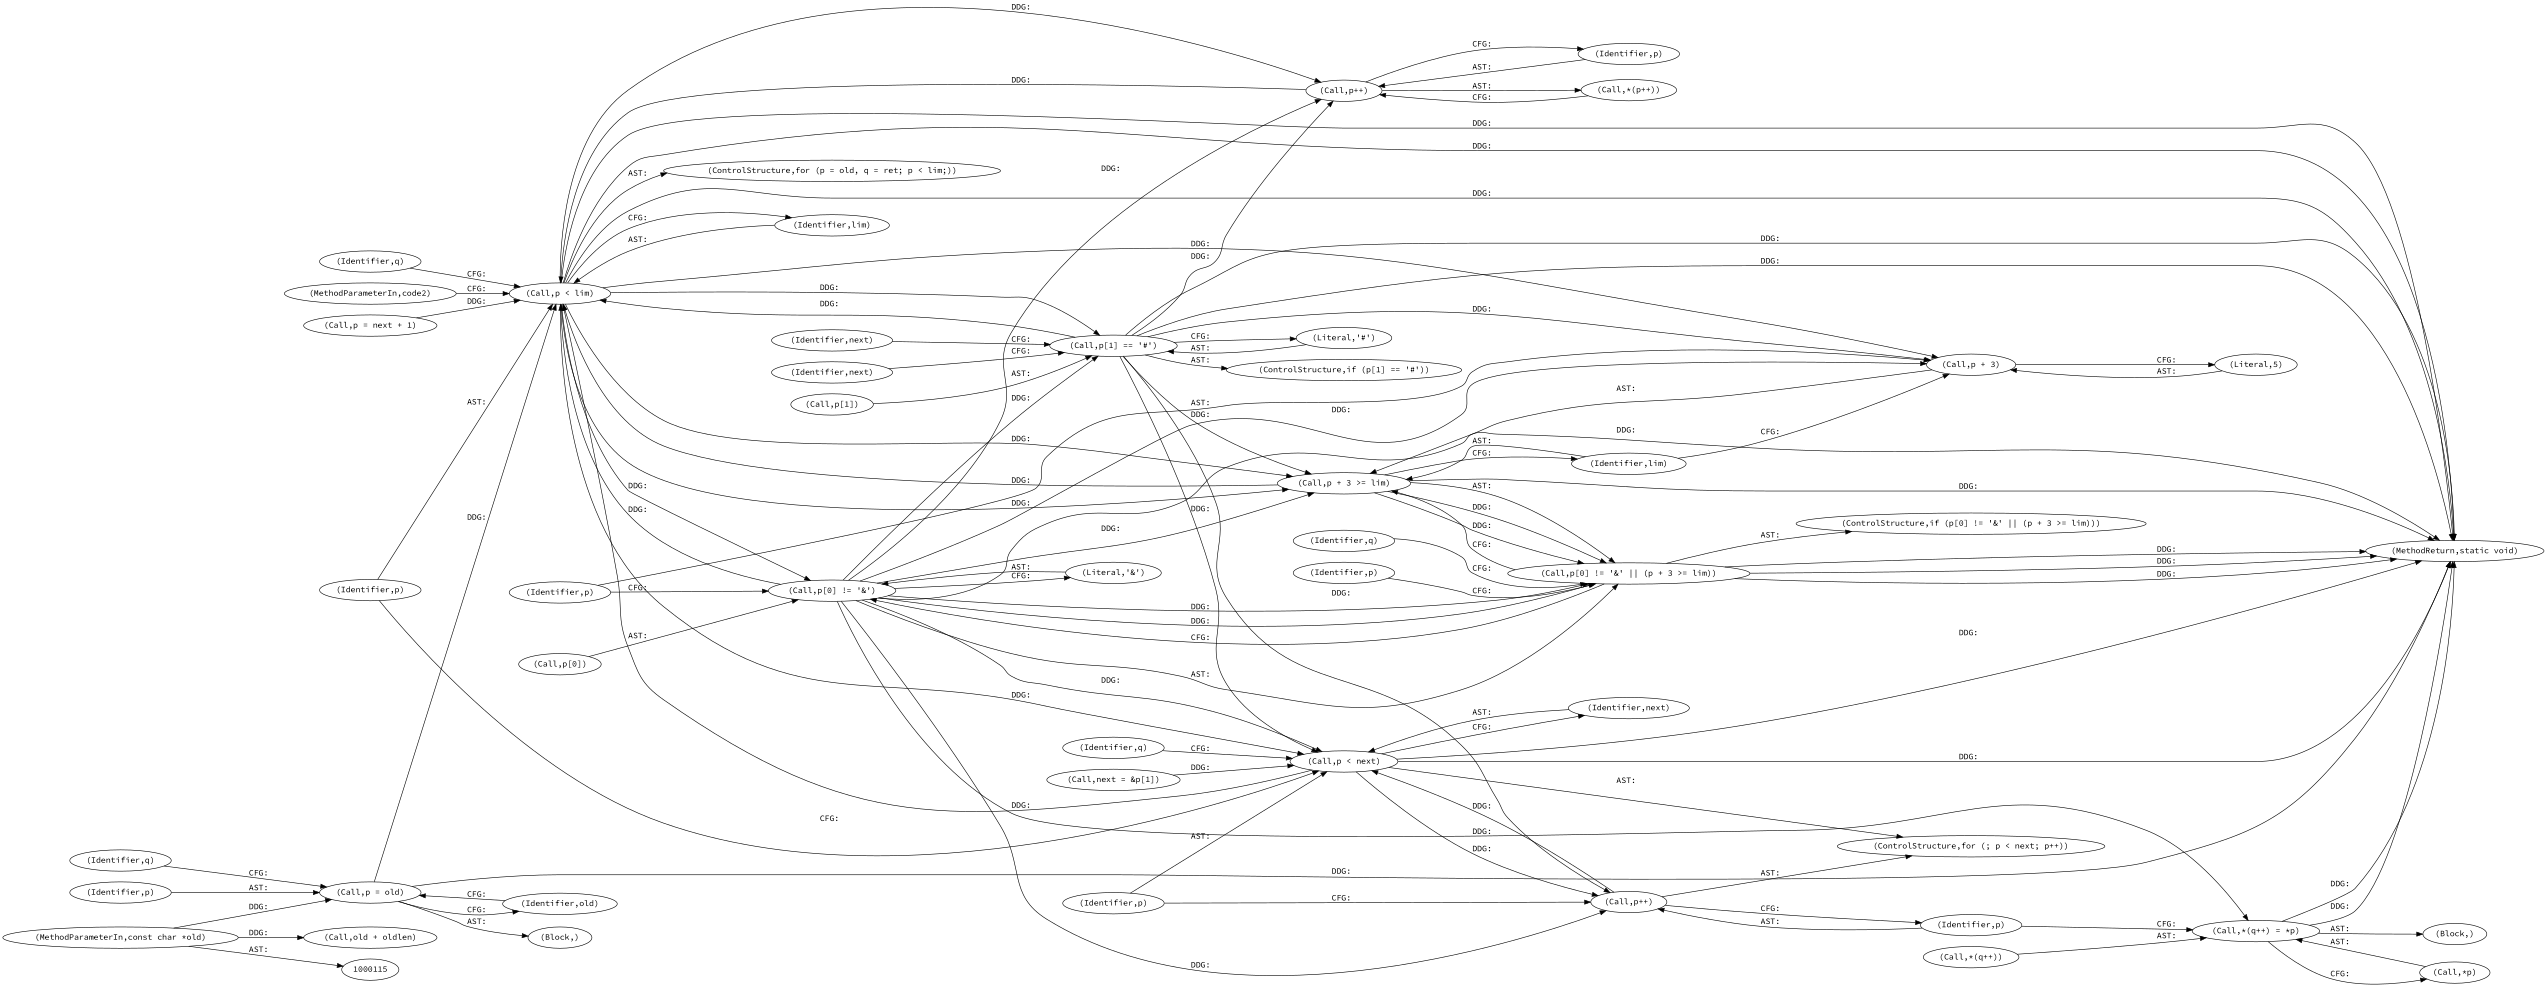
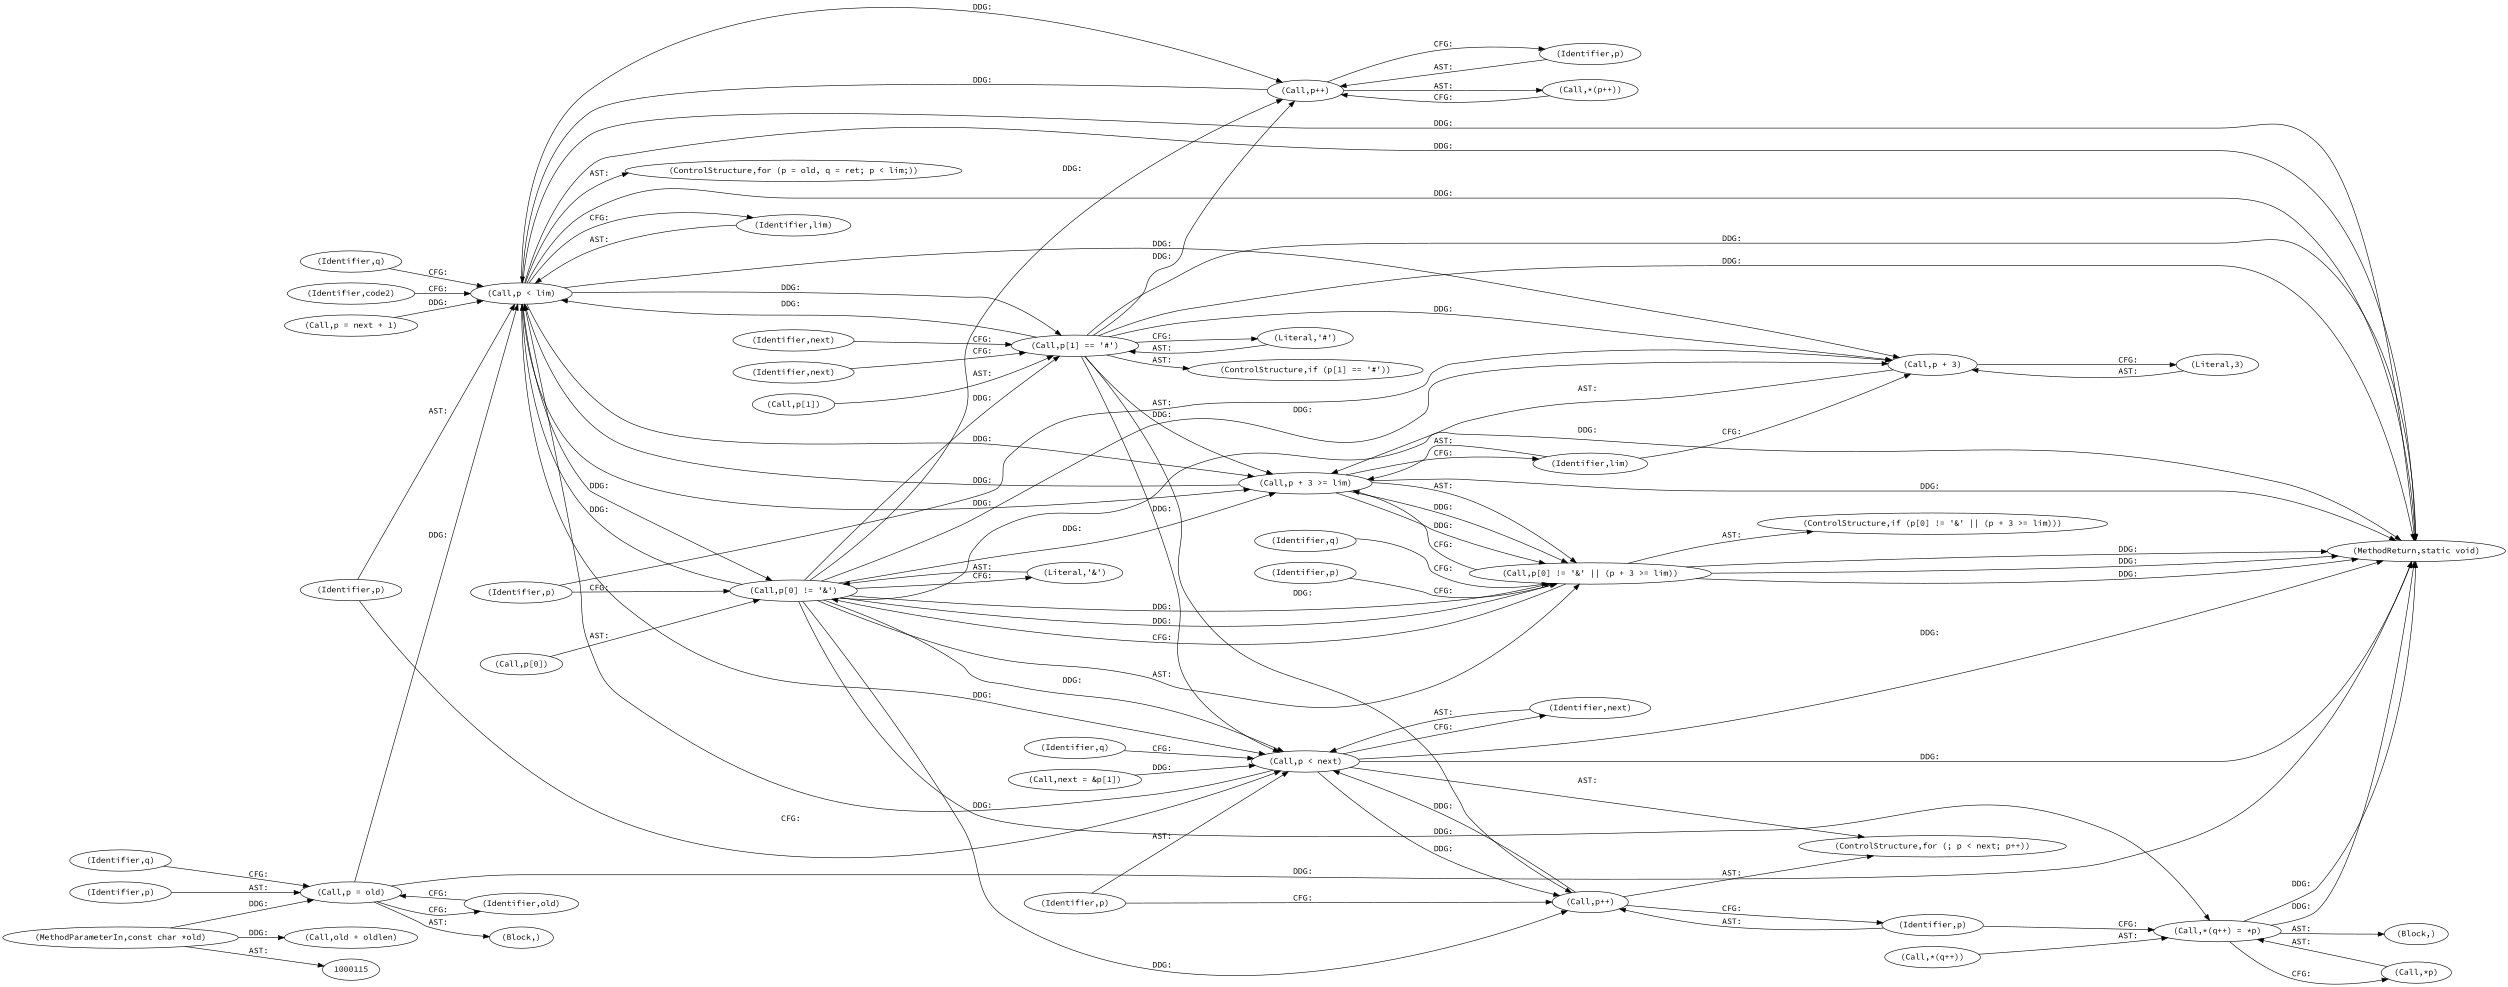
  digraph {
    fontname="Source Code Pro"
    rankdir=LR
    node [fontname="Source Code Pro"]
    edge [fontname="Source Code Pro"]
    n1 [label="(Call,p = old)"]
    n2 [label="(Call,p < lim)"]
    n3 [label="(Block,)"]
    n4 [label="(MethodReturn,static void)"]
    n5 [label="(Identifier,old)"]
    n6 [label="(Call,p[0] != '&')"]
    n7 [label="(Call,p + 3 >= lim)"]
    n8 [label="(Call,p + 3)"]
    n9 [label="(Call,p++)"]
    n10 [label="(Call,p[1] == '#')"]
    n11 [label="(Call,p < next)"]
    n12 [label="(ControlStructure,for (p = old, q = ret; p < lim;))"]
    n13 [label="(Identifier,lim)"]
    n14 [label="(MethodParameterIn,const char *old)"]
    n15 [label="(Call,old + oldlen)"]
    1000115
    n17 [label="(Call,p[0] != '&' || (p + 3 >= lim))"]
    n18 [label="(Call,p++)"]
    n19 [label="(Call,*(q++) = *p)"]
    n20 [label="(Literal,'&')"]
    n21 [label="(Identifier,lim)"]
-   n22 [label="(Literal,5)"]
+   n22 [label="(Literal,3)"]
    n23 [label="(Identifier,p)"]
    n24 [label="(Call,*(p++))"]
    n25 [label="(ControlStructure,if (p[1] == '#'))"]
    n26 [label="(Literal,'#')"]
    n27 [label="(ControlStructure,for (; p < next; p++))"]
    n28 [label="(Identifier,next)"]
    n29 [label="(ControlStructure,if (p[0] != '&' || (p + 3 >= lim)))"]
    n30 [label="(Identifier,p)"]
    n31 [label="(Block,)"]
    n32 [label="(Call,*p)"]
    n33 [label="(Identifier,next)"]
    n34 [label="(Identifier,p)"]
    n35 [label="(Call,p[0])"]
    n36 [label="(Identifier,q)"]
    n37 [label="(Identifier,next)"]
    n38 [label="(Identifier,p)"]
-   n39 [label="(MethodParameterIn,code2)"]
+   n39 [label="(Identifier,code2)"]
    n40 [label="(Identifier,p)"]
    n41 [label="(Call,p = next + 1)"]
    n42 [label="(Identifier,p)"]
    n43 [label="(Identifier,q)"]
    n44 [label="(Call,p[1])"]
    n45 [label="(Identifier,p)"]
    n46 [label="(Identifier,q)"]
    n47 [label="(Call,next = &p[1])"]
    n48 [label="(Identifier,q)"]
    n49 [label="(Call,*(q++))"]
    n1 -> n2 [label="DDG: "]
    n1 -> n3 [label="AST: "]
    n1 -> n4 [label="DDG: "]
    n1 -> n5 [label="CFG: "]
    n2 -> n4 [label="DDG: "]
    n2 -> n4 [label="DDG: "]
    n2 -> n4 [label="DDG: "]
    n2 -> n6 [label="DDG: "]
    n2 -> n7 [label="DDG: "]
    n2 -> n7 [label="DDG: "]
    n2 -> n8 [label="DDG: "]
    n2 -> n9 [label="DDG: "]
    n2 -> n10 [label="DDG: "]
    n2 -> n11 [label="DDG: "]
    n2 -> n12 [label="AST: "]
    n2 -> n13 [label="CFG: "]
    n5 -> n1 [label="CFG: "]
    n6 -> n2 [label="DDG: "]
    n6 -> n4 [label="DDG: "]
    n6 -> n7 [label="DDG: "]
    n6 -> n8 [label="DDG: "]
    n6 -> n9 [label="DDG: "]
    n6 -> n10 [label="DDG: "]
    n6 -> n11 [label="DDG: "]
    n6 -> n17 [label="AST: "]
    n6 -> n17 [label="DDG: "]
    n6 -> n17 [label="DDG: "]
    n6 -> n18 [label="DDG: "]
    n6 -> n19 [label="DDG: "]
    n6 -> n20 [label="CFG: "]
    n7 -> n2 [label="DDG: "]
    n7 -> n4 [label="DDG: "]
    n7 -> n17 [label="AST: "]
    n7 -> n17 [label="DDG: "]
    n7 -> n17 [label="DDG: "]
    n7 -> n21 [label="CFG: "]
    n8 -> n7 [label="AST: "]
    n8 -> n22 [label="CFG: "]
    n9 -> n2 [label="DDG: "]
    n9 -> n23 [label="CFG: "]
    n9 -> n24 [label="AST: "]
    n10 -> n2 [label="DDG: "]
    n10 -> n4 [label="DDG: "]
    n10 -> n4 [label="DDG: "]
    n10 -> n7 [label="DDG: "]
    n10 -> n8 [label="DDG: "]
    n10 -> n9 [label="DDG: "]
    n10 -> n11 [label="DDG: "]
    n10 -> n18 [label="DDG: "]
    n10 -> n25 [label="AST: "]
    n10 -> n26 [label="CFG: "]
    n11 -> n2 [label="DDG: "]
    n11 -> n4 [label="DDG: "]
    n11 -> n4 [label="DDG: "]
    n11 -> n18 [label="DDG: "]
    n11 -> n27 [label="AST: "]
    n11 -> n28 [label="CFG: "]
    n13 -> n2 [label="AST: "]
    n14 -> n1 [label="DDG: "]
    n14 -> n15 [label="DDG: "]
    n14 -> 1000115 [label="AST: "]
    n17 -> n4 [label="DDG: "]
    n17 -> n4 [label="DDG: "]
    n17 -> n4 [label="DDG: "]
    n17 -> n6 [label="CFG: "]
    n17 -> n7 [label="CFG: "]
    n17 -> n29 [label="AST: "]
    n18 -> n11 [label="DDG: "]
    n18 -> n27 [label="AST: "]
    n18 -> n30 [label="CFG: "]
    n19 -> n4 [label="DDG: "]
    n19 -> n4 [label="DDG: "]
    n19 -> n31 [label="AST: "]
    n19 -> n32 [label="CFG: "]
    n20 -> n6 [label="AST: "]
    n21 -> n7 [label="AST: "]
    n21 -> n8 [label="CFG: "]
    n22 -> n8 [label="AST: "]
    n23 -> n9 [label="AST: "]
    n24 -> n9 [label="CFG: "]
    n26 -> n10 [label="AST: "]
    n28 -> n11 [label="AST: "]
    n30 -> n18 [label="AST: "]
    n30 -> n19 [label="CFG: "]
    n32 -> n19 [label="AST: "]
    n33 -> n10 [label="CFG: "]
    n34 -> n11 [label="AST: "]
    n34 -> n18 [label="CFG: "]
    n35 -> n6 [label="AST: "]
    n36 -> n1 [label="CFG: "]
    n37 -> n10 [label="CFG: "]
    n38 -> n6 [label="CFG: "]
    n38 -> n8 [label="AST: "]
    n39 -> n2 [label="CFG: "]
    n40 -> n17 [label="CFG: "]
    n41 -> n2 [label="DDG: "]
    n42 -> n2 [label="AST: "]
    n42 -> n11 [label="CFG: "]
    n43 -> n2 [label="CFG: "]
    n44 -> n10 [label="AST: "]
    n45 -> n1 [label="AST: "]
    n46 -> n11 [label="CFG: "]
    n47 -> n11 [label="DDG: "]
    n48 -> n17 [label="CFG: "]
    n49 -> n19 [label="AST: "]
  }
